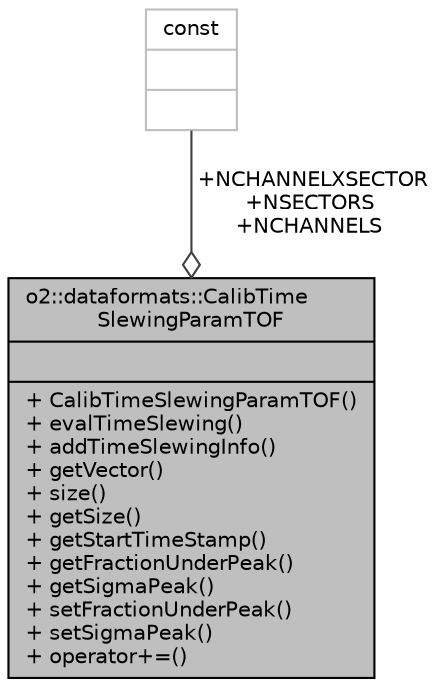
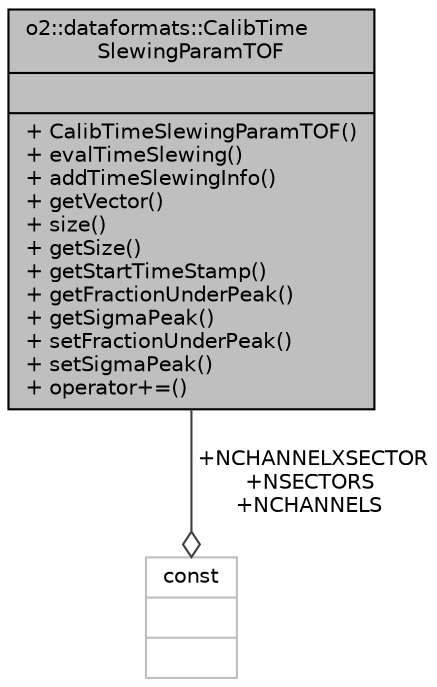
  digraph {
    node [fontname=Helvetica fontsize=10 shape=record]
    n1 [color=black fillcolor=grey75 fontcolor=black height=0.2 label="{o2::dataformats::CalibTime\lSlewingParamTOF\n||+ CalibTimeSlewingParamTOF()\l+ evalTimeSlewing()\l+ addTimeSlewingInfo()\l+ getVector()\l+ size()\l+ getSize()\l+ getStartTimeStamp()\l+ getFractionUnderPeak()\l+ getSigmaPeak()\l+ setFractionUnderPeak()\l+ setSigmaPeak()\l+ operator+=()\l}" style=filled width=0.4]
    n2 [color=grey75 height=0.2 label="{const\n||}" width=0.4]
-   n2 -> n1 [arrowhead=odiamond color=grey25 fontname=Helvetica fontsize=10 label=" +NCHANNELXSECTOR\n+NSECTORS\n+NCHANNELS" labelfontname=Helvetica labelfontsize=10 style=solid]
+   n1 -> n2 [arrowhead=odiamond color=grey25 fontname=Helvetica fontsize=10 label=" +NCHANNELXSECTOR\n+NSECTORS\n+NCHANNELS" labelfontname=Helvetica labelfontsize=10 style=solid]
  }
